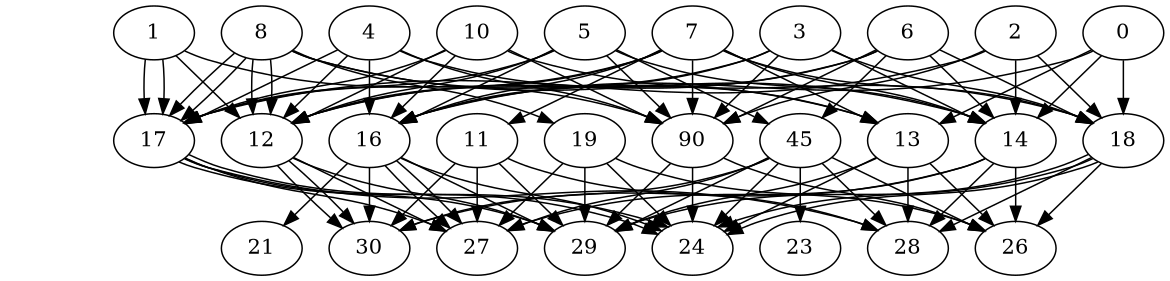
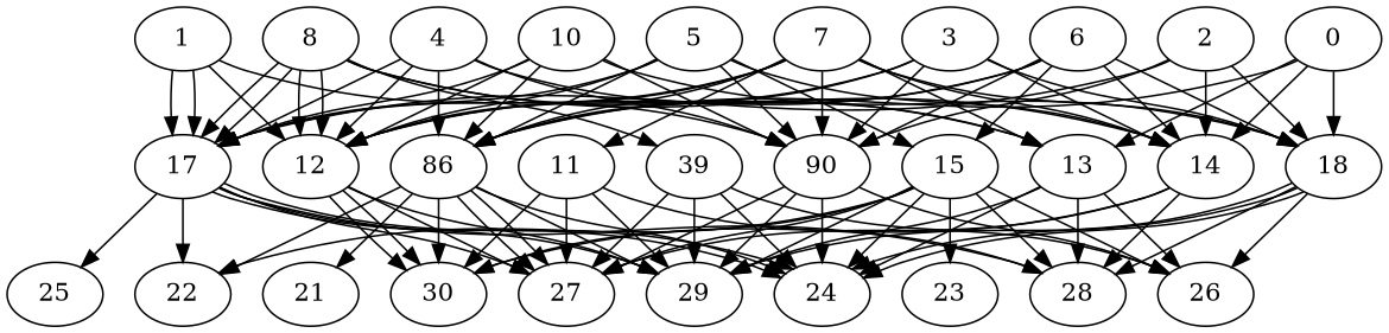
  digraph {
    node [alpha=0.13]
    1 [alpha=0.15 expect_size=50238464]
    12 [alpha=0.18 expect_size=34067456]
    17 [alpha=0.07 expect_size=29806592]
    n4 [alpha=0.17 expect_size=34619392 label=90]
    27 [alpha=0.16 expect_size=5668864]
    29 [expect_size=7868416]
    30 [expect_size=7526400]
    28 [alpha=0.19 expect_size=22747136]
    24 [alpha=0.12 expect_size=24328192]
+   22 [alpha=0.03 expect_size=45461504]
+   25 [alpha=0.09 expect_size=32048128]
    26 [alpha=0.12 expect_size=20383744]
    2 [alpha=0.09 expect_size=33841152]
    14 [alpha=0.03 expect_size=22921216]
    18 [alpha=0.14 expect_size=32658432]
    3 [alpha=0.06 expect_size=16289792]
-   16 [alpha=0.14 expect_size=25170944]
+   16 [alpha=0.14 expect_size=25170944 label=86]
    21 [alpha=0.14 expect_size=31028224]
    4 [alpha=0.09 expect_size=9987072]
    13 [expect_size=8819712]
    5 [alpha=0.12 expect_size=8212480]
-   15 [alpha=0.15 expect_size=44612608 label=45]
+   15 [alpha=0.15 expect_size=44612608]
    23 [alpha=0.16 expect_size=40244224]
    6 [alpha=0.02 expect_size=20302848]
    7 [alpha=0.01 expect_size=8585216]
    11 [alpha=0.06 expect_size=45022208]
    8 [alpha=0.01 expect_size=48303104]
-   19 [alpha=0.20 expect_size=35568640]
+   19 [alpha=0.20 expect_size=35568640 label=39]
    n29 [alpha=0.20 expect_size=31266816 label=0]
    10 [alpha=0.18 expect_size=20131840]
    1 -> 12
    1 -> 17
    1 -> 17
    1 -> n4
    12 -> 27
    12 -> 29
    12 -> 30
    12 -> 30
    17 -> 27
    17 -> 29
    17 -> 28
    17 -> 24
    17 -> 24
+   17 -> 22
+   17 -> 25
+   n4 -> 27
    n4 -> 29
    n4 -> 24
    n4 -> 26
    2 -> 17
    2 -> n4
    2 -> 14
    2 -> 18
    14 -> 27
    14 -> 30
    14 -> 28
-   14 -> 26
    18 -> 29
    18 -> 28
    18 -> 24
    18 -> 24
    18 -> 26
    3 -> 12
    3 -> n4
    3 -> 14
    3 -> 18
    3 -> 16
    16 -> 27
    16 -> 27
    16 -> 29
    16 -> 30
    16 -> 24
+   16 -> 22
    16 -> 21
    4 -> 12
    4 -> 17
    4 -> n4
    4 -> 16
    4 -> 13
    13 -> 29
    13 -> 28
    13 -> 24
    13 -> 26
    5 -> 12
    5 -> 17
    5 -> n4
    5 -> 14
    5 -> 16
    5 -> 15
    15 -> 27
    15 -> 29
    15 -> 30
    15 -> 28
    15 -> 24
+   15 -> 22
    15 -> 26
    15 -> 23
    6 -> 12
    6 -> n4
    6 -> 14
    6 -> 18
    6 -> 16
    6 -> 15
    7 -> 12
    7 -> 17
    7 -> n4
    7 -> 14
    7 -> 18
    7 -> 16
    7 -> 13
    7 -> 11
    11 -> 27
    11 -> 29
    11 -> 30
    11 -> 28
    8 -> 12
    8 -> 12
    8 -> 17
    8 -> 17
    8 -> 14
    8 -> 13
    8 -> 19
    19 -> 27
    19 -> 29
    19 -> 24
    19 -> 26
    n29 -> 14
    n29 -> 18
    n29 -> 16
    n29 -> 13
    10 -> 12
    10 -> 17
    10 -> n4
    10 -> 18
    10 -> 16
  }
